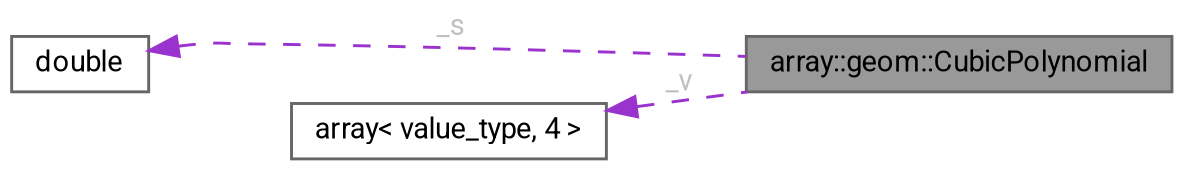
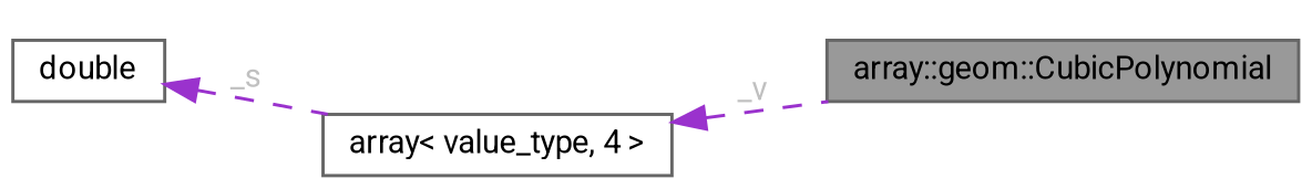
  digraph {
    fontname=Roboto
    rankdir=LR
    node [color=gray40 fillcolor=white fontname=Roboto fontsize=10 shape=box style=filled]
    edge [color=darkorchid3 dir=back fontcolor=grey fontname=Roboto fontsize=10 labelfontname=Helvetica labelfontsize=10 style=dashed]
    n1 [fillcolor=grey60 fontcolor=black height=0.2 label="array::geom::CubicPolynomial" width=0.4]
    n2 [height=0.2 label="array\< value_type, 4 \>" width=0.4]
    n3 [height=0.2 label=double width=0.4]
    n2 -> n1 [label=" _v"]
-   n3 -> n1 [label=" _s"]
+   n3 -> n2 [label=" _s"]
  }
